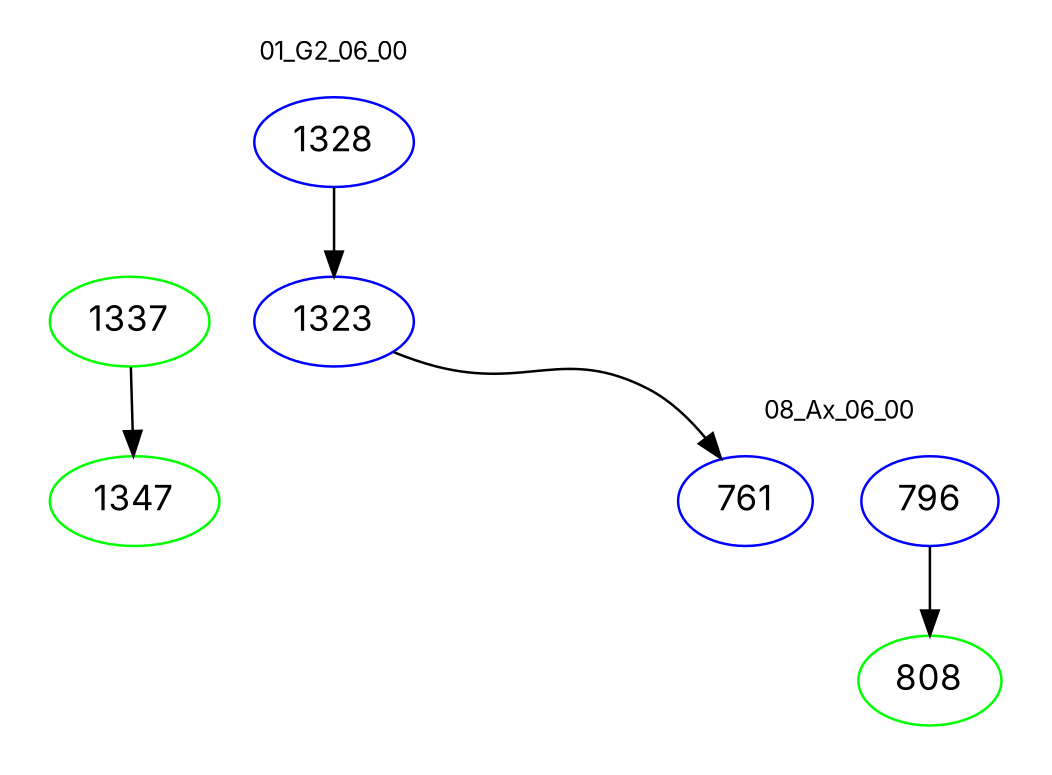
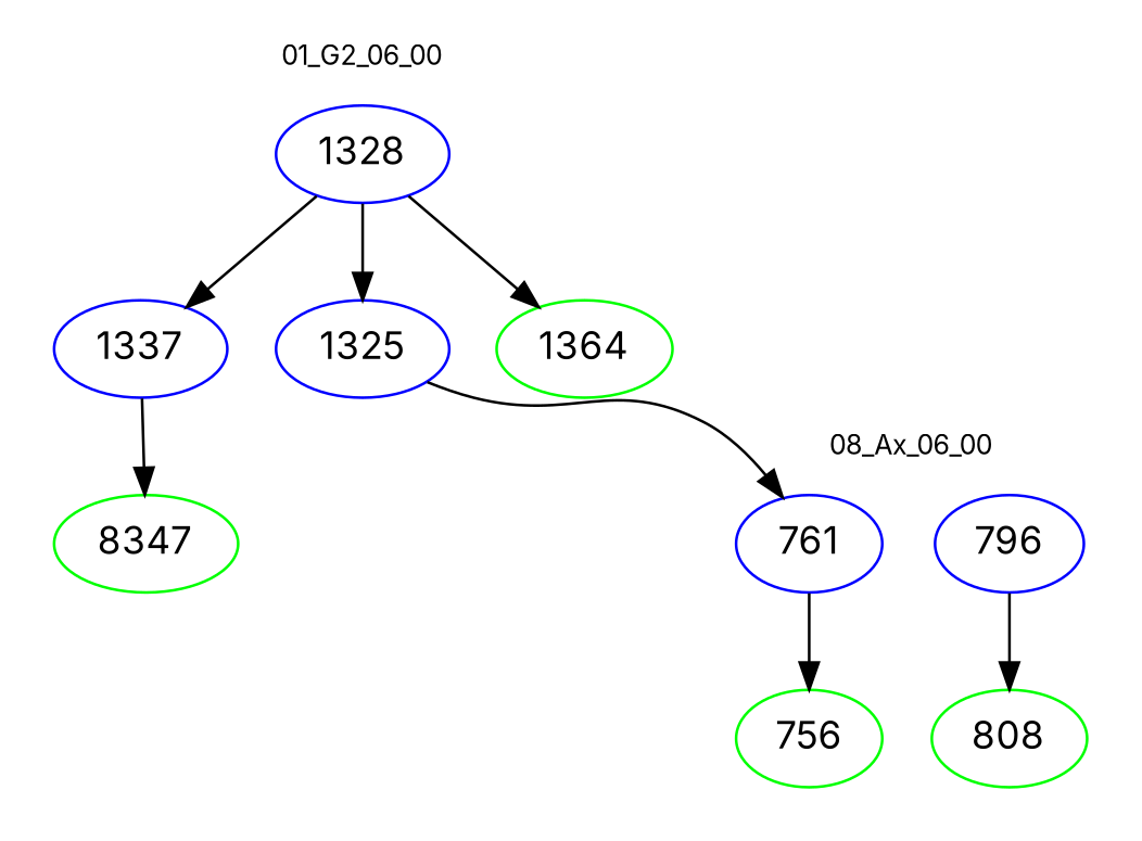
  digraph {
    fontname=Inter
    node [color=blue fontname=Inter]
    edge [color=black fontname=Inter]
    n1 [label=796]
    n2 [label=761]
    n3 [color=green label=808]
+   n4 [color=green label=756]
    n5 [label=1328]
-   n6 [label=1323]
-   n7 [color=green label=1337]
-   n9 [color=green label=1347]
+   n6 [label=1325]
+   n7 [label=1337]
+   n8 [color=green label=1364]
+   n9 [color=green label=8347]
    subgraph cluster_1 {
      color=white
      fontsize=10
      label="08_Ax_06_00"
      n1
      n2
      n3
+     n4
    }
    subgraph cluster_2 {
      color=white
      fontsize=10
      label="01_G2_06_00"
      n5
      n6
      n7
+     n8
      n9
    }
    n1 -> n3
+   n2 -> n4
    n5 -> n6
+   n5 -> n7
+   n5 -> n8
    n6 -> n2
    n7 -> n9
  }
